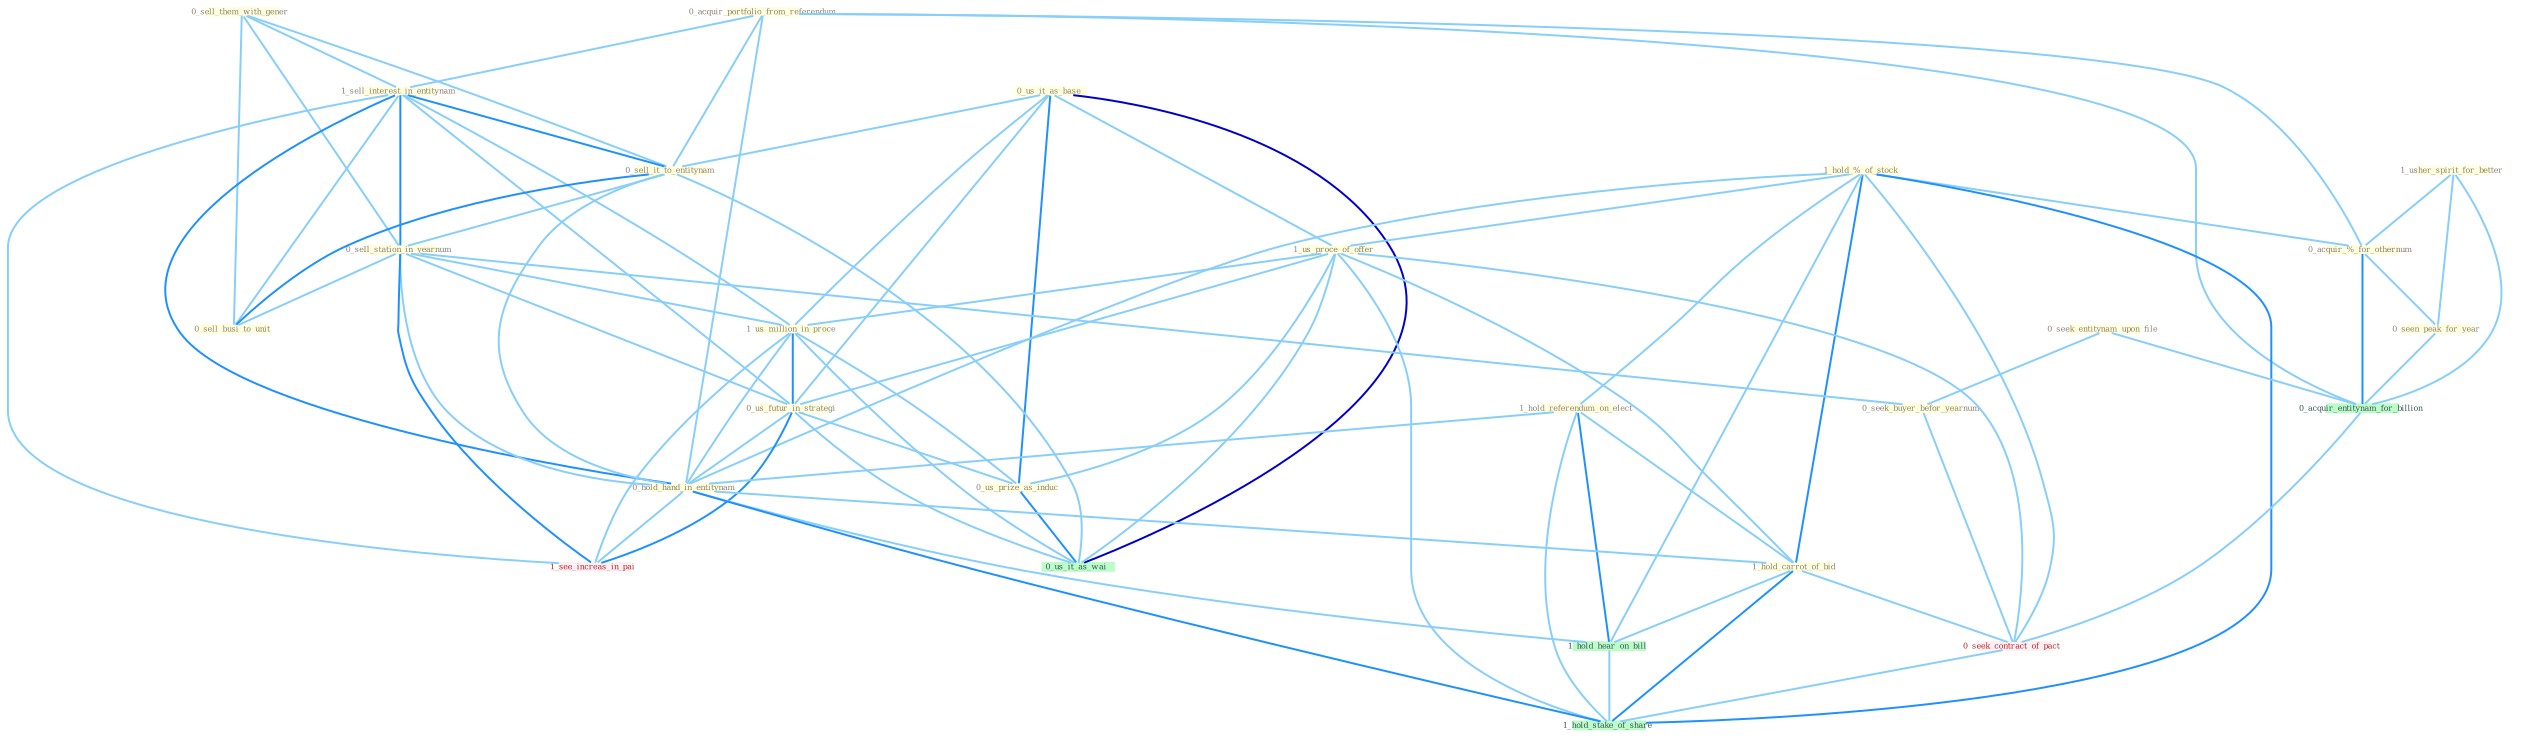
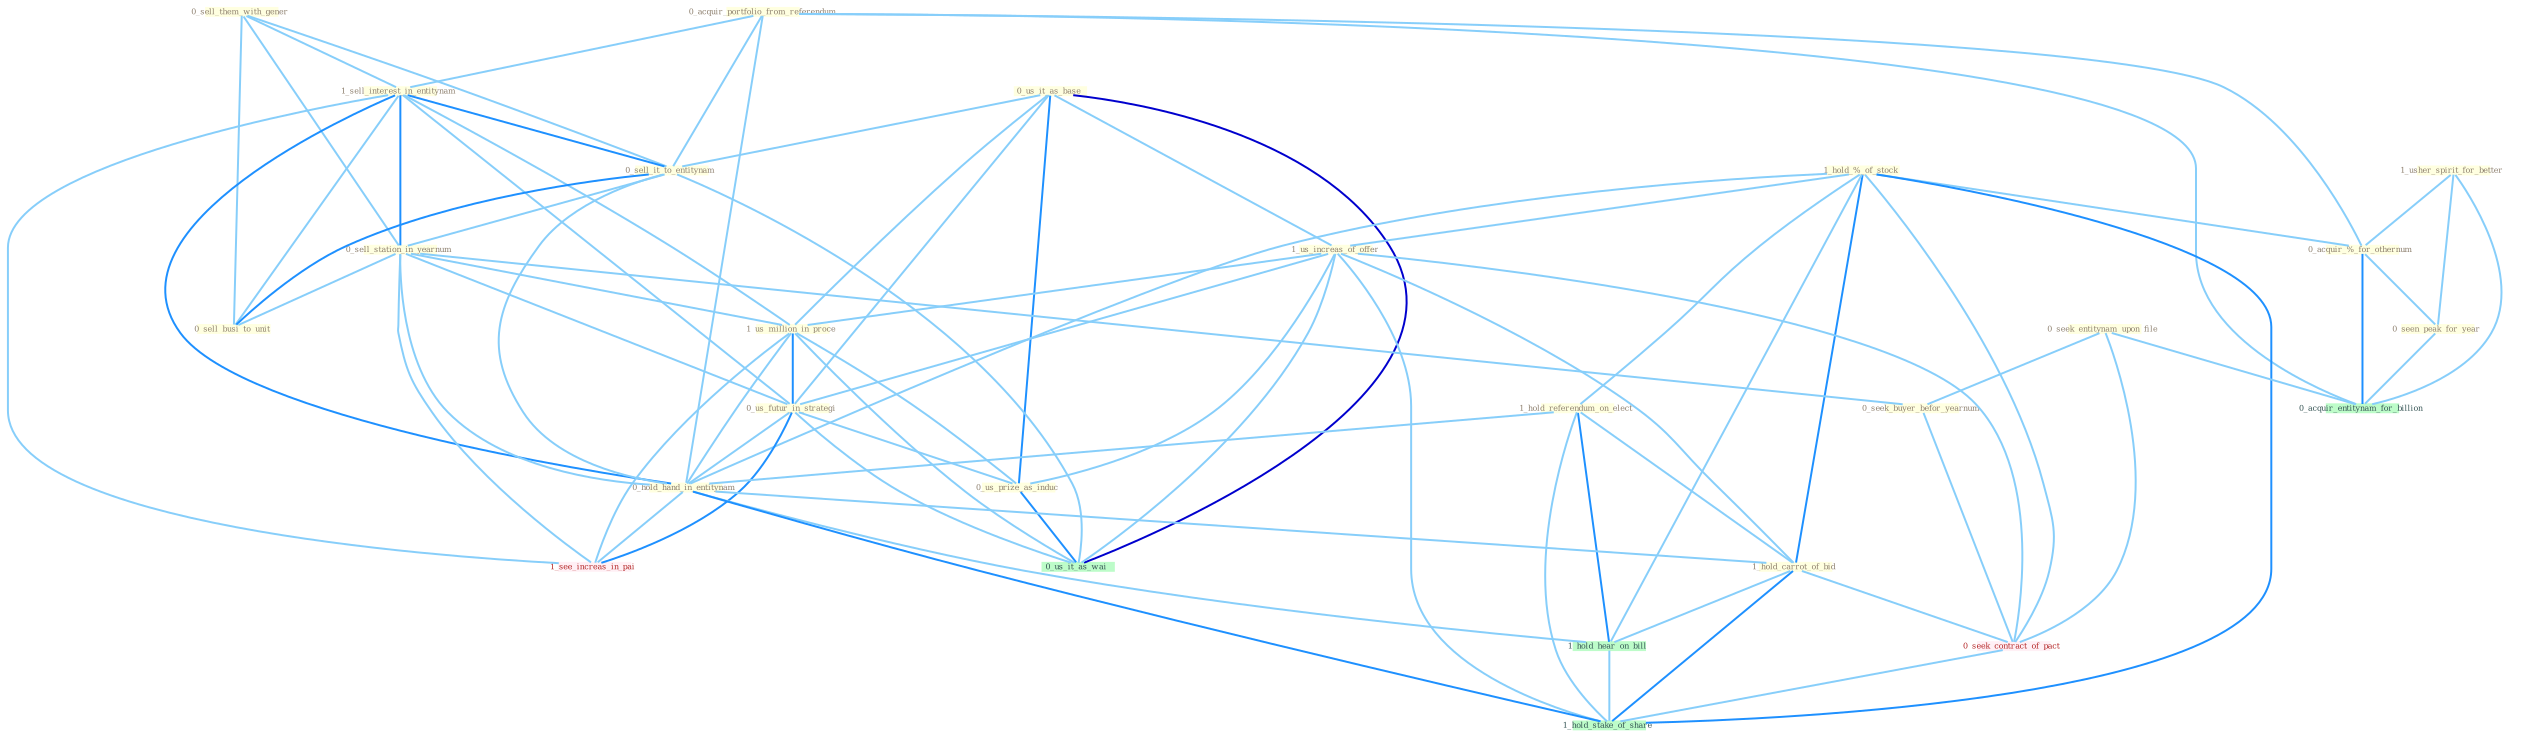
  graph {
    node [color="#ffffe0" fixedsize=true fontcolor="#8b7d6b" fontsize=4 shape=polygon style=filled]
    edge [color="#87cefa" w=1]
    n1 [height=.06 label="0_acquir_portfolio_from_referendum" width=.5]
    "1_usher_spirit_for_better " [height=.06 width=.5]
    "0_sell_them_with_gener " [height=.06 width=.5]
    "0_us_it_as_base " [height=.06 width=.5]
    "1_sell_interest_in_entitynam " [height=.06 width=.5]
    "0_sell_it_to_entitynam " [height=.06 width=.5]
    "1_hold_%_of_stock " [height=.06 width=.5]
    "0_sell_station_in_yearnum " [height=.06 width=.5]
-   "1_us_proce_of_offer " [height=.06 width=.5]
+   "1_us_proce_of_offer " [height=.06 width=.5 label="1_us_increas_of_offer"]
    "0_sell_busi_to_unit " [height=.06 width=.5]
    "0_seek_entitynam_upon_file " [height=.06 width=.5]
    "1_us_million_in_proce " [height=.06 width=.5]
    "0_us_futur_in_strategi " [height=.06 width=.5]
    "0_acquir_%_for_othernum " [height=.06 width=.5]
    "1_hold_referendum_on_elect " [height=.06 width=.5]
    "0_us_prize_as_induc " [height=.06 width=.5]
    "0_seen_peak_for_year " [height=.06 width=.5]
    "0_seek_buyer_befor_yearnum " [height=.06 width=.5]
    "0_hold_hand_in_entitynam " [height=.06 width=.5]
    "1_hold_carrot_of_bid " [height=.06 width=.5]
    "0_seek_contract_of_pact " [color="#fff0f5" fontcolor="#b22222" height=.06 width=.5]
    "1_see_increas_in_pai " [color="#fff0f5" fontcolor="#b22222" height=.06 width=.5]
    "0_acquir_entitynam_for_billion " [color="#BDFCC9" fontcolor="#2f4f4f" height=.06 width=.5]
    "0_us_it_as_wai " [color="#BDFCC9" fontcolor="#2f4f4f" height=.06 width=.5]
    "1_hold_hear_on_bill " [color="#BDFCC9" fontcolor="#2f4f4f" height=.06 width=.5]
    "1_hold_stake_of_share " [color="#BDFCC9" fontcolor="#2f4f4f" height=.06 width=.5]
    subgraph sub_1 {
      n1
      "1_usher_spirit_for_better "
      "0_sell_them_with_gener "
      "0_us_it_as_base "
      "1_sell_interest_in_entitynam "
      "0_sell_it_to_entitynam "
      "1_hold_%_of_stock "
      "0_sell_station_in_yearnum "
      "1_us_proce_of_offer "
      "0_sell_busi_to_unit "
      "0_seek_entitynam_upon_file "
      "1_us_million_in_proce "
      "0_us_futur_in_strategi "
      "0_acquir_%_for_othernum "
      "1_hold_referendum_on_elect "
      "0_us_prize_as_induc "
      "0_seen_peak_for_year "
      "0_seek_buyer_befor_yearnum "
      "0_hold_hand_in_entitynam "
      "1_hold_carrot_of_bid "
    }
    subgraph sub_2 {
      "0_seek_contract_of_pact "
      "1_see_increas_in_pai "
    }
    n1 -- "1_sell_interest_in_entitynam "
    n1 -- "0_sell_it_to_entitynam "
    n1 -- "0_acquir_%_for_othernum "
    n1 -- "0_hold_hand_in_entitynam "
    n1 -- "0_acquir_entitynam_for_billion "
    "1_usher_spirit_for_better " -- "0_acquir_%_for_othernum "
    "1_usher_spirit_for_better " -- "0_seen_peak_for_year "
    "1_usher_spirit_for_better " -- "0_acquir_entitynam_for_billion "
    "0_sell_them_with_gener " -- "1_sell_interest_in_entitynam "
    "0_sell_them_with_gener " -- "0_sell_it_to_entitynam "
    "0_sell_them_with_gener " -- "0_sell_station_in_yearnum "
    "0_sell_them_with_gener " -- "0_sell_busi_to_unit "
    "0_us_it_as_base " -- "0_sell_it_to_entitynam "
    "0_us_it_as_base " -- "1_us_proce_of_offer "
    "0_us_it_as_base " -- "1_us_million_in_proce "
    "0_us_it_as_base " -- "0_us_futur_in_strategi "
    "0_us_it_as_base " -- "0_us_prize_as_induc " [color="#1e90ff" w=2]
    "0_us_it_as_base " -- "0_us_it_as_wai " [color="#0000cd" w=3]
    "1_sell_interest_in_entitynam " -- "0_sell_it_to_entitynam " [color="#1e90ff" w=2]
    "1_sell_interest_in_entitynam " -- "0_sell_station_in_yearnum " [color="#1e90ff" w=2]
    "1_sell_interest_in_entitynam " -- "0_sell_busi_to_unit "
    "1_sell_interest_in_entitynam " -- "1_us_million_in_proce "
    "1_sell_interest_in_entitynam " -- "0_us_futur_in_strategi "
    "1_sell_interest_in_entitynam " -- "0_hold_hand_in_entitynam " [color="#1e90ff" w=2]
    "1_sell_interest_in_entitynam " -- "1_see_increas_in_pai "
    "0_sell_it_to_entitynam " -- "0_sell_station_in_yearnum "
    "0_sell_it_to_entitynam " -- "0_sell_busi_to_unit " [color="#1e90ff" w=2]
    "0_sell_it_to_entitynam " -- "0_hold_hand_in_entitynam "
    "0_sell_it_to_entitynam " -- "0_us_it_as_wai "
    "1_hold_%_of_stock " -- "1_us_proce_of_offer "
    "1_hold_%_of_stock " -- "0_acquir_%_for_othernum "
    "1_hold_%_of_stock " -- "1_hold_referendum_on_elect "
    "1_hold_%_of_stock " -- "0_hold_hand_in_entitynam "
    "1_hold_%_of_stock " -- "1_hold_carrot_of_bid " [color="#1e90ff" w=2]
    "1_hold_%_of_stock " -- "0_seek_contract_of_pact "
    "1_hold_%_of_stock " -- "1_hold_hear_on_bill "
    "1_hold_%_of_stock " -- "1_hold_stake_of_share " [color="#1e90ff" w=2]
    "0_sell_station_in_yearnum " -- "0_sell_busi_to_unit "
    "0_sell_station_in_yearnum " -- "1_us_million_in_proce "
    "0_sell_station_in_yearnum " -- "0_us_futur_in_strategi "
    "0_sell_station_in_yearnum " -- "0_seek_buyer_befor_yearnum "
    "0_sell_station_in_yearnum " -- "0_hold_hand_in_entitynam "
-   "0_sell_station_in_yearnum " -- "1_see_increas_in_pai " [color="#1e90ff"]
+   "0_sell_station_in_yearnum " -- "1_see_increas_in_pai "
    "1_us_proce_of_offer " -- "1_us_million_in_proce "
    "1_us_proce_of_offer " -- "0_us_futur_in_strategi "
    "1_us_proce_of_offer " -- "0_us_prize_as_induc "
    "1_us_proce_of_offer " -- "1_hold_carrot_of_bid "
    "1_us_proce_of_offer " -- "0_seek_contract_of_pact "
    "1_us_proce_of_offer " -- "0_us_it_as_wai "
    "1_us_proce_of_offer " -- "1_hold_stake_of_share "
    "0_seek_entitynam_upon_file " -- "0_seek_buyer_befor_yearnum "
-   "0_acquir_entitynam_for_billion " -- "0_seek_contract_of_pact "
+   "0_seek_entitynam_upon_file " -- "0_seek_contract_of_pact "
    "0_seek_entitynam_upon_file " -- "0_acquir_entitynam_for_billion "
    "1_us_million_in_proce " -- "0_us_futur_in_strategi " [color="#1e90ff" w=2]
    "1_us_million_in_proce " -- "0_us_prize_as_induc "
    "1_us_million_in_proce " -- "0_hold_hand_in_entitynam "
    "1_us_million_in_proce " -- "1_see_increas_in_pai "
    "1_us_million_in_proce " -- "0_us_it_as_wai "
    "0_us_futur_in_strategi " -- "0_us_prize_as_induc "
    "0_us_futur_in_strategi " -- "0_hold_hand_in_entitynam "
    "0_us_futur_in_strategi " -- "1_see_increas_in_pai " [color="#1e90ff"]
    "0_us_futur_in_strategi " -- "0_us_it_as_wai "
    "0_acquir_%_for_othernum " -- "0_seen_peak_for_year "
    "0_acquir_%_for_othernum " -- "0_acquir_entitynam_for_billion " [color="#1e90ff" w=2]
    "1_hold_referendum_on_elect " -- "0_hold_hand_in_entitynam "
    "1_hold_referendum_on_elect " -- "1_hold_carrot_of_bid "
    "1_hold_referendum_on_elect " -- "1_hold_hear_on_bill " [color="#1e90ff" w=2]
    "1_hold_referendum_on_elect " -- "1_hold_stake_of_share "
    "0_us_prize_as_induc " -- "0_us_it_as_wai " [color="#1e90ff" w=2]
    "0_seen_peak_for_year " -- "0_acquir_entitynam_for_billion "
    "0_seek_buyer_befor_yearnum " -- "0_seek_contract_of_pact "
    "0_hold_hand_in_entitynam " -- "1_hold_carrot_of_bid "
    "0_hold_hand_in_entitynam " -- "1_see_increas_in_pai "
    "0_hold_hand_in_entitynam " -- "1_hold_hear_on_bill "
    "0_hold_hand_in_entitynam " -- "1_hold_stake_of_share " [color="#1e90ff"]
    "1_hold_carrot_of_bid " -- "0_seek_contract_of_pact "
    "1_hold_carrot_of_bid " -- "1_hold_hear_on_bill "
    "1_hold_carrot_of_bid " -- "1_hold_stake_of_share " [color="#1e90ff" w=2]
    "0_seek_contract_of_pact " -- "1_hold_stake_of_share "
    "1_hold_hear_on_bill " -- "1_hold_stake_of_share "
  }
